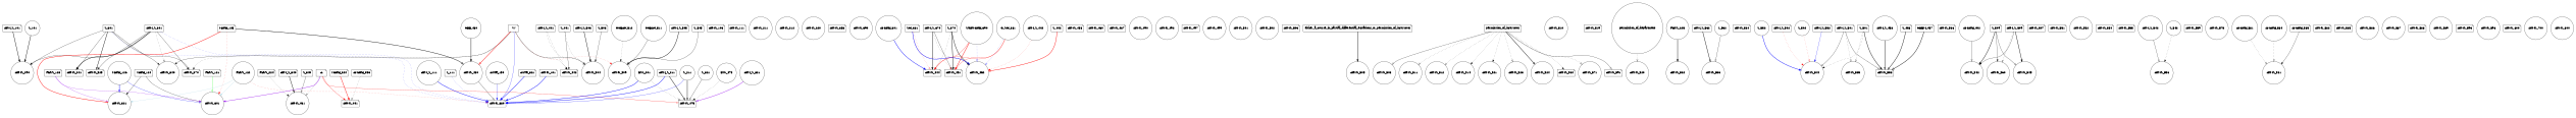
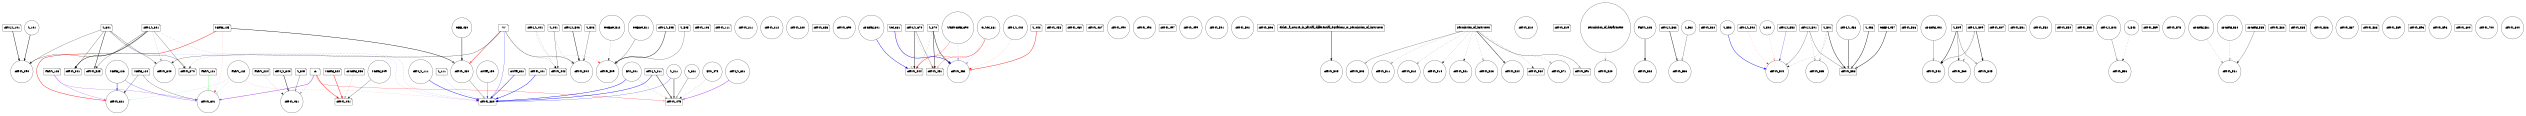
  digraph {
    node [shape=circle]
    edge [arrowhead=onormal color=black style=solid]
    ATMS_101 [shape=note]
    ATMS_380 [shape=note]
    ATMS_103 [shape=note]
    ATMS_111 [shape=note]
    ATMS_211
    ATMS_212
    ATMS_220
    ATM_S_101 [shape=note]
    ATMS_290
    S_101
    ATM_S_301 [shape=note]
    ATMS_340
    ATMS_341 [shape=note]
    ATMS_370 [shape=note]
    ATMS_525 [shape=note]
    S_301 [shape=note]
    MATH_124 [shape=note]
    ATMS_301
    ATMS_321
    MATH_125 [shape=note]
    ATMS_480
    MATH_126
    PHYS_121 [shape=note]
    PHYS_122
    PHYS_123 [shape=note]
    A [shape=note]
    ATMS_431
    ATMS_441 [shape=note]
    ATMS_475 [shape=note]
    W [shape=note]
    ATMS_442 [shape=note]
    ATMS_504
    ATMS_509
    ATMS_358 [shape=note]
    ATM_S_111
    S_111 [shape=note]
    ATM_S_211 [shape=note]
    S_211
    ASTR_150
    ASTR_321 [shape=note]
    ESS_201
    ATMS_390
    ATM_S_340 [shape=note]
    S_340 [shape=note]
    PHYS_224 [shape=note]
    AMATH_353 [shape=note]
+   MATH_309
    MATH_324 [shape=note]
    ATM_S_441 [shape=note]
    S_441 [shape=note]
    ATM_S_370 [shape=note]
    ATMS_444 [shape=note]
    ATMS_451 [shape=note]
    ATMS_452
    S_370 [shape=note]
    STATMATH_390
    Q_SCI_381
    SCI_381 [shape=note]
    AMATH_301
    ATM_S_442
    S_442 [shape=note]
    ATMS_458 [shape=note]
    ATMS_460 [shape=note]
    ATM_S_321
    S_321
    ESS_475
    CEE_480
    ATMS_487 [shape=note]
    ATMS_490
    ATMS_492
    ATMS_497 [shape=note]
    ATMS_499
    ATMS_501
    ATMS_502
    ATMS_503 [shape=note]
    ATM_S_503 [shape=note]
    S_503 [shape=note]
    either_a_course_in_partial_differential_equations_or_permission_of_instructor [shape=note]
    ATMS_505
    permission_of_instructor [shape=note]
    ATMS_508
    ATMS_511
    ATMS_512
    ATMS_514
    ATMS_521
    ATMS_523
    ATMS_524
    ATMS_564 [shape=note]
    ATMS_571
    ATMS_591 [shape=note]
    OCEAN_511
    ATM_S_505 [shape=note]
    S_505 [shape=note]
    OCEAN_512
    ATMS_510
    ATMS_519 [shape=note]
    permission_of_department
    ATMS_520
    PHYS_225
    ATMS_532
    ATM_S_532 [shape=note]
    ATMS_533
    S_532
    ATMS_534 [shape=note]
    ATM_S_501 [shape=note]
    ATMS_535
    ATMS_544
    ATMS_558 [shape=note]
    S_501 [shape=note]
    ATMS_536 [shape=note]
    ATM_S_509 [shape=note]
    ATMS_542
    ATMS_545
    ATMS_560
    S_509 [shape=note]
    AMATH_402
    ATM_S_502 [shape=note]
    S_502
    ATM_S_552 [shape=note]
    S_552
    ATMS_547 [shape=note]
    ATMS_551 [shape=note]
    ATMS_552
    ATMS_554 [shape=note]
    ATMS_555 [shape=note]
    ATM_S_542
    ATMS_556
    S_542
    ATM_S_458
    S_458 [shape=note]
    CHEM_457 [shape=note]
    ATMS_559 [shape=note]
    ATMS_575
    AMATH_581
    ATMS_581
    AMATH_584
    AMATH_585 [shape=note]
    ATMS_582 [shape=note]
    ATMS_585 [shape=note]
    ATMS_586
    ATMS_587
    ATMS_588 [shape=note]
    ATMS_589
    ATMS_593 [shape=note]
    ATMS_596
    ATMS_600 [shape=note]
    ATMS_700
    ATMS_800
    ATMS_101 -> ATMS_380 [arrowhead=normal color=blue style=bold]
    ATM_S_101 -> ATMS_290 [arrowhead=normal style=bold]
    S_101 -> ATMS_290 [arrowhead=normal style=bold]
    ATM_S_301 -> ATMS_380 [arrowhead=normal color=blue style=dotted]
    ATM_S_301 -> ATMS_290 [arrowhead=normal]
    ATM_S_301 -> ATMS_340 [style=dotted]
    ATM_S_301 -> ATMS_341 [arrowhead=normal style=bold]
    ATM_S_301 -> ATMS_370 [arrowhead=normal]
    ATM_S_301 -> ATMS_525 [arrowhead=normal]
    S_301 -> ATMS_380 [color=blue style=dotted]
    S_301 -> ATMS_290
    S_301 -> ATMS_340 [arrowhead=normal]
    S_301 -> ATMS_341 [arrowhead=normal]
    S_301 -> ATMS_370
    S_301 -> ATMS_525 [style=bold]
    MATH_124 -> ATMS_301
    MATH_124 -> ATMS_321 [arrowhead=normal]
    MATH_125 -> ATMS_301 [arrowhead=normal color=red style=dotted]
    MATH_125 -> ATMS_321 [color=red style=bold]
    MATH_125 -> ATMS_480 [style=bold]
    ATMS_480 -> ATMS_380
    MATH_126 -> ATMS_301 [color=blue]
    MATH_126 -> ATMS_321 [color=blue style=bold]
    PHYS_121 -> ATMS_301 [color=green]
    PHYS_122 -> ATMS_380 [color=red style=dotted]
    PHYS_122 -> ATMS_301 [color=lightblue arrowhead="" style=""]
    PHYS_122 -> ATMS_321 [color=lightblue arrowhead="" style=""]
    PHYS_123 -> ATMS_301 [arrowhead=normal color=purple]
    PHYS_123 -> ATMS_321 [color=purple]
    A -> ATMS_301 [arrowhead=normal color=purple style=bold]
    A -> ATMS_431 [style=dotted]
-   A -> ATMS_441 [arrowhead=normal color=red]
+   A -> ATMS_441 [arrowhead=normal color=red style=bold]
    A -> ATMS_475 [color=red]
    W -> ATMS_380 [arrowhead=normal color=blue]
    W -> ATMS_340 [arrowhead=normal]
    W -> ATMS_370 [arrowhead=normal style=dotted]
    W -> ATMS_480 [color=red style=bold]
    W -> ATMS_442 [arrowhead=normal style=dotted]
    W -> ATMS_504
    W -> ATMS_509 [arrowhead=normal color=red style=dotted]
    ATM_S_111 -> ATMS_380 [color=blue style=bold]
    S_111 -> ATMS_380 [color=blue style=dotted]
    ATM_S_211 -> ATMS_380 [color=blue style=bold]
    ATM_S_211 -> ATMS_475 [style=bold]
    S_211 -> ATMS_380 [arrowhead=normal color=blue]
    S_211 -> ATMS_475 [style=bold]
    ASTR_150 -> ATMS_380 [arrowhead=normal color=blue]
    ASTR_321 -> ATMS_380 [color=blue style=bold]
    ESS_201 -> ATMS_380 [arrowhead=normal color=blue style=bold]
    ESS_201 -> ATMS_475 [style=dotted]
    ATM_S_340 -> ATMS_431 [style=bold]
    S_340 -> ATMS_431
    PHYS_224 -> ATMS_431 [arrowhead=normal style=dotted]
    AMATH_353 -> ATMS_441 [style=dotted]
+   MATH_309 -> ATMS_441 [arrowhead=normal]
    MATH_324 -> ATMS_441 [arrowhead=normal color=red style=bold]
    ATM_S_441 -> ATMS_442 [arrowhead=normal style=dotted]
    ATM_S_441 -> ATMS_504 [style=dotted]
    S_441 -> ATMS_442 [arrowhead=normal]
    S_441 -> ATMS_504 [style=dotted]
    ATM_S_370 -> ATMS_444 [arrowhead=normal style=bold]
    ATM_S_370 -> ATMS_451 [arrowhead=normal]
    ATM_S_370 -> ATMS_452 [arrowhead=normal style=dotted]
    S_370 -> ATMS_444 [style=dotted]
    S_370 -> ATMS_451 [arrowhead=normal style=bold]
    S_370 -> ATMS_452 [style=bold]
    STATMATH_390 -> ATMS_444 [arrowhead=normal color=red]
-   STATMATH_390 -> ATMS_451 [arrowhead=normal color=red style=bold]
    STATMATH_390 -> ATMS_452 [color=blue style=dotted]
    Q_SCI_381 -> ATMS_444 [color=red]
    Q_SCI_381 -> ATMS_451 [color=red]
    Q_SCI_381 -> ATMS_452 [color=blue style=dotted]
    SCI_381 -> ATMS_444 [color=red style=dotted]
    SCI_381 -> ATMS_451 [color=red style=dotted]
    SCI_381 -> ATMS_452 [color=blue style=bold]
    AMATH_301 -> ATMS_444 [arrowhead=normal color=blue style=bold]
    ATM_S_442 -> ATMS_452 [arrowhead=normal color=red style=dotted]
    S_442 -> ATMS_452 [color=red style=bold]
    ATM_S_321 -> ATMS_475 [color=purple style=bold]
    S_321 -> ATMS_475
    ESS_475 -> ATMS_475 [arrowhead=normal style=dotted]
    CEE_480 -> ATMS_480 [arrowhead=normal style=bold]
    ATM_S_503 -> ATMS_504 [arrowhead=normal style=bold]
    S_503 -> ATMS_504 [arrowhead=normal]
    either_a_course_in_partial_differential_equations_or_permission_of_instructor -> ATMS_505 [arrowhead=normal style=bold]
    permission_of_instructor -> ATMS_508
    permission_of_instructor -> ATMS_511 [style=dotted]
    permission_of_instructor -> ATMS_512 [style=dotted]
    permission_of_instructor -> ATMS_514 [arrowhead=normal style=dotted]
    permission_of_instructor -> ATMS_521 [arrowhead=normal style=dotted]
    permission_of_instructor -> ATMS_523 [style=dotted]
    permission_of_instructor -> ATMS_524 [style=bold]
    permission_of_instructor -> ATMS_564 [arrowhead=normal style=dotted]
    permission_of_instructor -> ATMS_571 [style=dotted]
    permission_of_instructor -> ATMS_591
    OCEAN_511 -> ATMS_509
    ATM_S_505 -> ATMS_509 [style=bold]
    S_505 -> ATMS_509
    OCEAN_512 -> ATMS_509 [arrowhead=normal style=dotted]
    permission_of_department -> ATMS_520 [style=dotted]
    PHYS_225 -> ATMS_532 [arrowhead=normal style=bold]
    ATM_S_532 -> ATMS_533 [style=bold]
    S_532 -> ATMS_533
    ATM_S_501 -> ATMS_535 [style=dotted]
    ATM_S_501 -> ATMS_544
    ATM_S_501 -> ATMS_558
    S_501 -> ATMS_535 [style=dotted]
    S_501 -> ATMS_544 [arrowhead=normal style=dotted]
    S_501 -> ATMS_558 [arrowhead=normal style=bold]
    ATM_S_509 -> ATMS_542 [arrowhead=normal]
    ATM_S_509 -> ATMS_545 [arrowhead=normal style=bold]
    ATM_S_509 -> ATMS_560 [style=dotted]
    S_509 -> ATMS_542 [arrowhead=normal style=bold]
    S_509 -> ATMS_545
    S_509 -> ATMS_560 [arrowhead=normal]
    AMATH_402 -> ATMS_542
    ATM_S_502 -> ATMS_544 [arrowhead=normal color=red style=dotted]
    S_502 -> ATMS_544 [color=red style=dotted]
    ATM_S_552 -> ATMS_544 [arrowhead=normal color=blue]
    S_552 -> ATMS_544 [arrowhead=normal color=blue style=bold]
    ATM_S_542 -> ATMS_556
    S_542 -> ATMS_556 [arrowhead=normal style=dotted]
    ATM_S_458 -> ATMS_558 [style=bold]
    S_458 -> ATMS_558 [style=bold]
    CHEM_457 -> ATMS_558 [style=bold]
    AMATH_581 -> ATMS_581 [style=dotted]
    AMATH_584 -> ATMS_581 [style=dotted]
    AMATH_585 -> ATMS_581 [arrowhead=normal]
  }
